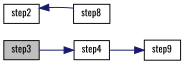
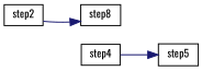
  digraph {
    fontname=Oswald
    rankdir=LR
    node [color=black fillcolor=white fontname=Oswald fontsize=10 shape=record style=filled]
    edge [color=midnightblue fontname=Oswald fontsize=10 labelfontname=Helvetica labelfontsize=10 style=solid]
-   n1 [fillcolor=grey75 fontcolor=black height=0.2 label=step3 width=0.4]
    n2 [height=0.2 label=step4 width=0.4]
-   n3 [height=0.2 label=step9 width=0.4]
+   n3 [height=0.2 label=step5 width=0.4]
    n4 [height=0.2 label=step2 width=0.4]
    n5 [height=0.2 label=step8 width=0.4]
-   n1 -> n2
    n2 -> n3
-   n5 -> n4
+   n4 -> n5
  }
